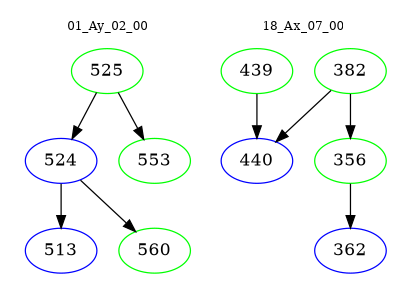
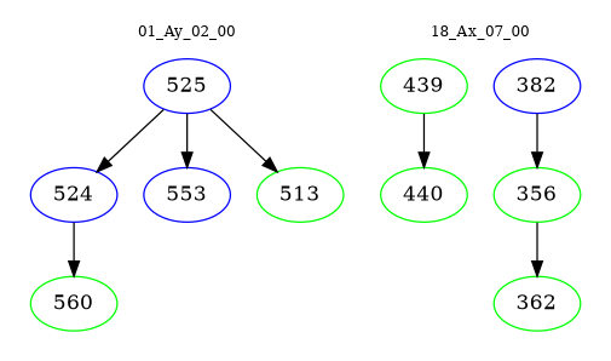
  digraph {
    node [color=green]
    edge [color=black]
-   n1 [label=525]
+   n1 [color=blue label=525]
    n2 [color=blue label=524]
-   n3 [label=553]
-   n4 [color=blue label=513]
+   n3 [color=blue label=553]
+   n4 [label=513]
    n5 [label=560]
-   n6 [label=382]
+   n6 [color=blue label=382]
    n7 [label=356]
-   n8 [color=blue label=440]
-   n9 [color=blue label=362]
+   n8 [label=440]
+   n9 [label=362]
    n10 [label=439]
    subgraph cluster_1 {
      color=white
      fontsize=10
      label="01_Ay_02_00"
      n1
      n2
      n3
      n4
      n5
    }
    subgraph cluster_2 {
      color=white
      fontsize=10
      label="18_Ax_07_00"
      n6
      n7
      n8
      n9
      n10
    }
    n1 -> n2
    n1 -> n3
-   n2 -> n4
+   n1 -> n4
    n2 -> n5
    n6 -> n7
-   n6 -> n8
    n7 -> n9
    n10 -> n8
  }
